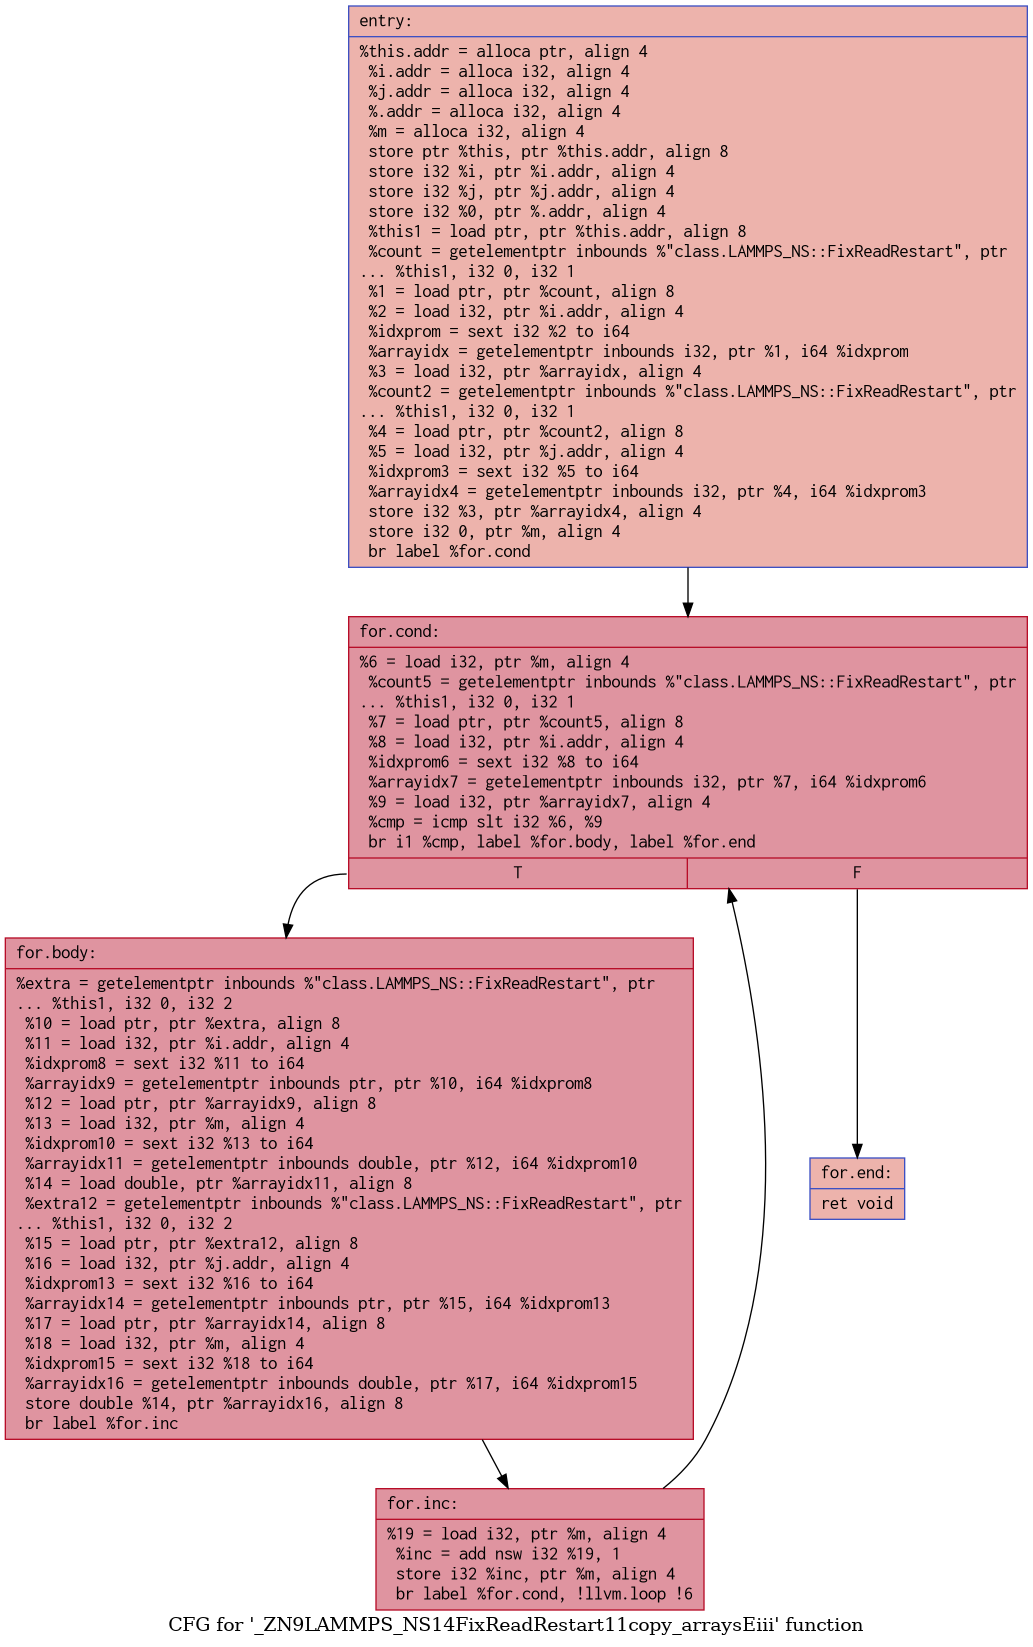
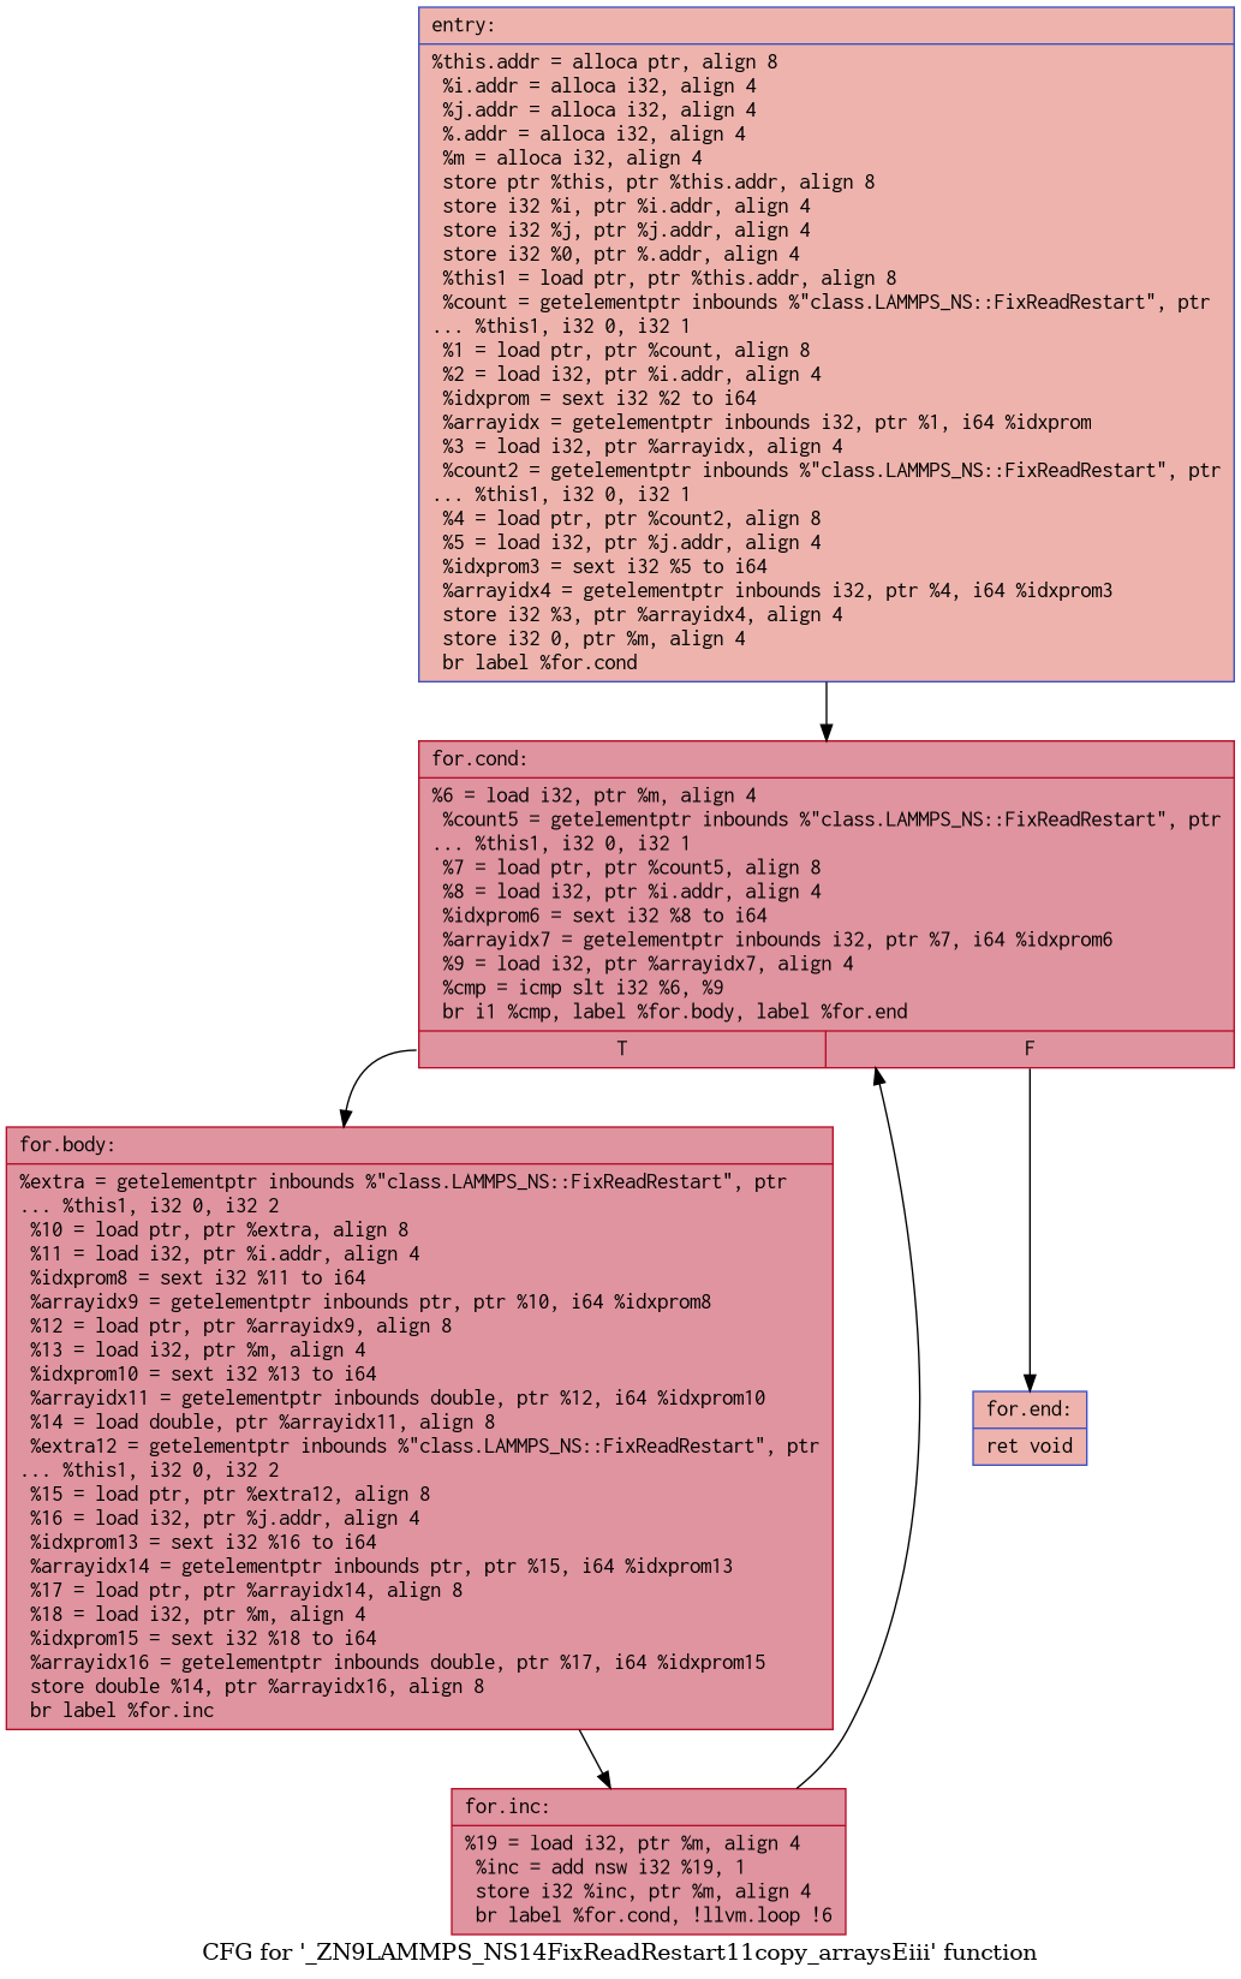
  digraph {
    label="CFG for '_ZN9LAMMPS_NS14FixReadRestart11copy_arraysEiii' function"
    node [color="#b70d28ff" fillcolor="#b70d2870" fontname=Courier shape=record style=filled]
-   n1 [color="#3d50c3ff" fillcolor="#d6524470" label="{entry:\l|  %this.addr = alloca ptr, align 4\l  %i.addr = alloca i32, align 4\l  %j.addr = alloca i32, align 4\l  %.addr = alloca i32, align 4\l  %m = alloca i32, align 4\l  store ptr %this, ptr %this.addr, align 8\l  store i32 %i, ptr %i.addr, align 4\l  store i32 %j, ptr %j.addr, align 4\l  store i32 %0, ptr %.addr, align 4\l  %this1 = load ptr, ptr %this.addr, align 8\l  %count = getelementptr inbounds %\"class.LAMMPS_NS::FixReadRestart\", ptr\l... %this1, i32 0, i32 1\l  %1 = load ptr, ptr %count, align 8\l  %2 = load i32, ptr %i.addr, align 4\l  %idxprom = sext i32 %2 to i64\l  %arrayidx = getelementptr inbounds i32, ptr %1, i64 %idxprom\l  %3 = load i32, ptr %arrayidx, align 4\l  %count2 = getelementptr inbounds %\"class.LAMMPS_NS::FixReadRestart\", ptr\l... %this1, i32 0, i32 1\l  %4 = load ptr, ptr %count2, align 8\l  %5 = load i32, ptr %j.addr, align 4\l  %idxprom3 = sext i32 %5 to i64\l  %arrayidx4 = getelementptr inbounds i32, ptr %4, i64 %idxprom3\l  store i32 %3, ptr %arrayidx4, align 4\l  store i32 0, ptr %m, align 4\l  br label %for.cond\l}"]
+   n1 [color="#3d50c3ff" fillcolor="#d6524470" label="{entry:\l|  %this.addr = alloca ptr, align 8\l  %i.addr = alloca i32, align 4\l  %j.addr = alloca i32, align 4\l  %.addr = alloca i32, align 4\l  %m = alloca i32, align 4\l  store ptr %this, ptr %this.addr, align 8\l  store i32 %i, ptr %i.addr, align 4\l  store i32 %j, ptr %j.addr, align 4\l  store i32 %0, ptr %.addr, align 4\l  %this1 = load ptr, ptr %this.addr, align 8\l  %count = getelementptr inbounds %\"class.LAMMPS_NS::FixReadRestart\", ptr\l... %this1, i32 0, i32 1\l  %1 = load ptr, ptr %count, align 8\l  %2 = load i32, ptr %i.addr, align 4\l  %idxprom = sext i32 %2 to i64\l  %arrayidx = getelementptr inbounds i32, ptr %1, i64 %idxprom\l  %3 = load i32, ptr %arrayidx, align 4\l  %count2 = getelementptr inbounds %\"class.LAMMPS_NS::FixReadRestart\", ptr\l... %this1, i32 0, i32 1\l  %4 = load ptr, ptr %count2, align 8\l  %5 = load i32, ptr %j.addr, align 4\l  %idxprom3 = sext i32 %5 to i64\l  %arrayidx4 = getelementptr inbounds i32, ptr %4, i64 %idxprom3\l  store i32 %3, ptr %arrayidx4, align 4\l  store i32 0, ptr %m, align 4\l  br label %for.cond\l}"]
    n2 [label="{for.cond:\l|  %6 = load i32, ptr %m, align 4\l  %count5 = getelementptr inbounds %\"class.LAMMPS_NS::FixReadRestart\", ptr\l... %this1, i32 0, i32 1\l  %7 = load ptr, ptr %count5, align 8\l  %8 = load i32, ptr %i.addr, align 4\l  %idxprom6 = sext i32 %8 to i64\l  %arrayidx7 = getelementptr inbounds i32, ptr %7, i64 %idxprom6\l  %9 = load i32, ptr %arrayidx7, align 4\l  %cmp = icmp slt i32 %6, %9\l  br i1 %cmp, label %for.body, label %for.end\l|{<s0>T|<s1>F}}"]
    n3 [label="{for.body:\l|  %extra = getelementptr inbounds %\"class.LAMMPS_NS::FixReadRestart\", ptr\l... %this1, i32 0, i32 2\l  %10 = load ptr, ptr %extra, align 8\l  %11 = load i32, ptr %i.addr, align 4\l  %idxprom8 = sext i32 %11 to i64\l  %arrayidx9 = getelementptr inbounds ptr, ptr %10, i64 %idxprom8\l  %12 = load ptr, ptr %arrayidx9, align 8\l  %13 = load i32, ptr %m, align 4\l  %idxprom10 = sext i32 %13 to i64\l  %arrayidx11 = getelementptr inbounds double, ptr %12, i64 %idxprom10\l  %14 = load double, ptr %arrayidx11, align 8\l  %extra12 = getelementptr inbounds %\"class.LAMMPS_NS::FixReadRestart\", ptr\l... %this1, i32 0, i32 2\l  %15 = load ptr, ptr %extra12, align 8\l  %16 = load i32, ptr %j.addr, align 4\l  %idxprom13 = sext i32 %16 to i64\l  %arrayidx14 = getelementptr inbounds ptr, ptr %15, i64 %idxprom13\l  %17 = load ptr, ptr %arrayidx14, align 8\l  %18 = load i32, ptr %m, align 4\l  %idxprom15 = sext i32 %18 to i64\l  %arrayidx16 = getelementptr inbounds double, ptr %17, i64 %idxprom15\l  store double %14, ptr %arrayidx16, align 8\l  br label %for.inc\l}"]
    n4 [color="#3d50c3ff" fillcolor="#d6524470" label="{for.end:\l|  ret void\l}"]
    n5 [label="{for.inc:\l|  %19 = load i32, ptr %m, align 4\l  %inc = add nsw i32 %19, 1\l  store i32 %inc, ptr %m, align 4\l  br label %for.cond, !llvm.loop !6\l}"]
    n1 -> n2
    n2 -> n3 [tailport=s0]
    n2 -> n4 [tailport=s1]
    n3 -> n5
    n5 -> n2
  }
